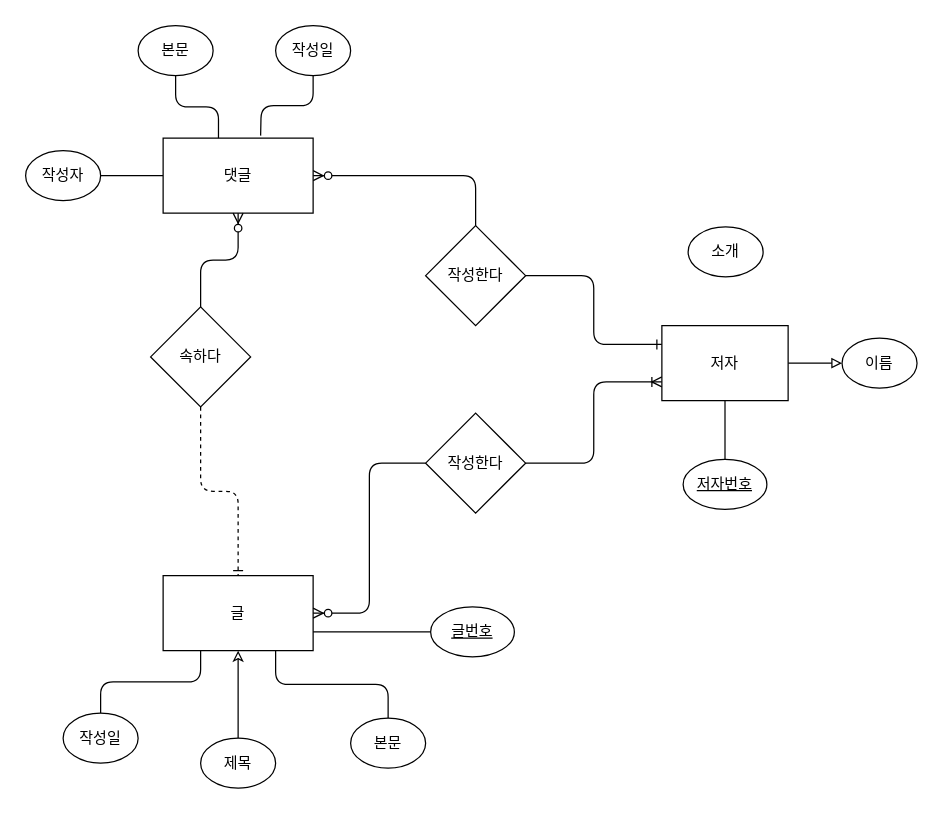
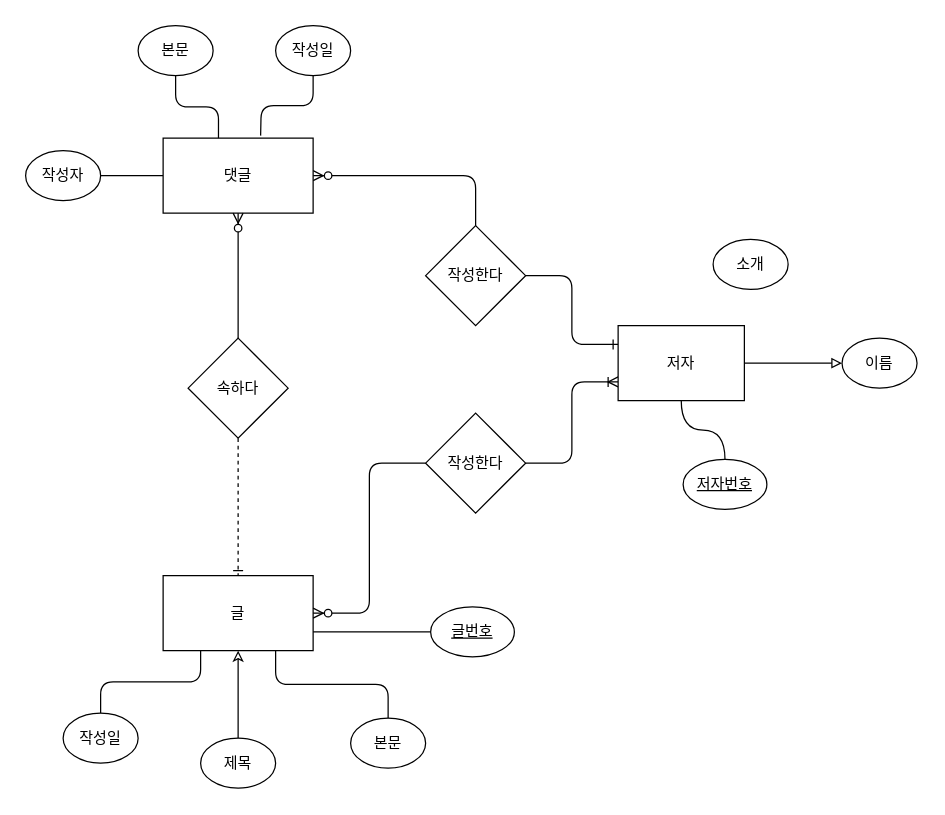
  <mxCell id="0" value="" />
  <mxCell id="1" parent="0" />
  <mxCell id="2" value="글" style="rounded=0;whiteSpace=wrap;html=1;" parent="1" vertex="1"><mxGeometry x="130" y="460" width="120" height="60" as="geometry" /></mxCell>
  <mxCell id="3" style="edgeStyle=orthogonalEdgeStyle;rounded=1;orthogonalLoop=1;jettySize=auto;html=1;entryX=1;entryY=0.5;entryDx=0;entryDy=0;endArrow=none;endFill=0;exitX=0;exitY=0.25;exitDx=0;exitDy=0;startArrow=ERone;startFill=0;" parent="1" source="7" target="14" edge="1"><mxGeometry relative="1" as="geometry" /></mxCell>
  <mxCell id="4" style="edgeStyle=orthogonalEdgeStyle;rounded=1;orthogonalLoop=1;jettySize=auto;html=1;entryX=1;entryY=0.5;entryDx=0;entryDy=0;endArrow=none;endFill=0;exitX=0;exitY=0.75;exitDx=0;exitDy=0;startArrow=ERoneToMany;startFill=0;" parent="1" source="7" target="13" edge="1"><mxGeometry relative="1" as="geometry" /></mxCell>
  <mxCell id="5" style="edgeStyle=entityRelationEdgeStyle;rounded=0;orthogonalLoop=1;jettySize=auto;html=1;exitX=1;exitY=0.5;exitDx=0;exitDy=0;entryX=0;entryY=0.5;entryDx=0;entryDy=0;startArrow=none;startFill=0;endArrow=block;endFill=0;" parent="1" source="7" target="27" edge="1"><mxGeometry relative="1" as="geometry" /></mxCell>
  <mxCell id="6" style="edgeStyle=orthogonalEdgeStyle;curved=1;rounded=0;orthogonalLoop=1;jettySize=auto;html=1;exitX=0.5;exitY=1;exitDx=0;exitDy=0;entryX=0.5;entryY=0;entryDx=0;entryDy=0;startArrow=none;startFill=0;endArrow=none;endFill=0;" parent="1" source="7" target="26" edge="1"><mxGeometry relative="1" as="geometry" /></mxCell>
- <mxCell id="7" value="저자&lt;br&gt;" style="rounded=0;whiteSpace=wrap;html=1;" parent="1" vertex="1"><mxGeometry x="529" y="260" width="101" height="60" as="geometry" /></mxCell>
+ <mxCell id="7" value="저자&lt;br&gt;" style="rounded=0;whiteSpace=wrap;html=1;" parent="1" vertex="1"><mxGeometry x="494" y="260" width="101" height="60" as="geometry" /></mxCell>
  <mxCell id="8" value="" style="edgeStyle=orthogonalEdgeStyle;rounded=1;orthogonalLoop=1;jettySize=auto;html=1;endArrow=none;endFill=0;startArrow=ERzeroToMany;startFill=1;" parent="1" source="11" target="14" edge="1"><mxGeometry relative="1" as="geometry" /></mxCell>
  <mxCell id="9" style="edgeStyle=orthogonalEdgeStyle;curved=1;rounded=0;orthogonalLoop=1;jettySize=auto;html=1;exitX=0;exitY=0.5;exitDx=0;exitDy=0;entryX=1;entryY=0.5;entryDx=0;entryDy=0;startArrow=none;startFill=0;endArrow=none;endFill=0;" parent="1" source="11" target="30" edge="1"><mxGeometry relative="1" as="geometry" /></mxCell>
  <mxCell id="10" style="edgeStyle=orthogonalEdgeStyle;rounded=1;orthogonalLoop=1;jettySize=auto;html=1;exitX=0.369;exitY=0.017;exitDx=0;exitDy=0;entryX=0.5;entryY=1;entryDx=0;entryDy=0;startArrow=none;startFill=0;endArrow=none;endFill=0;exitPerimeter=0;" parent="1" source="11" target="29" edge="1"><mxGeometry relative="1" as="geometry" /></mxCell>
  <mxCell id="11" value="댓글&lt;br&gt;" style="rounded=0;whiteSpace=wrap;html=1;" parent="1" vertex="1"><mxGeometry x="130" y="110" width="120" height="60" as="geometry" /></mxCell>
  <mxCell id="12" style="edgeStyle=orthogonalEdgeStyle;rounded=1;orthogonalLoop=1;jettySize=auto;html=1;entryX=1;entryY=0.5;entryDx=0;entryDy=0;endArrow=ERzeroToMany;endFill=1;" parent="1" source="13" target="2" edge="1"><mxGeometry relative="1" as="geometry" /></mxCell>
  <mxCell id="13" value="작성한다" style="rhombus;whiteSpace=wrap;html=1;" parent="1" vertex="1"><mxGeometry x="340" y="330" width="80" height="80" as="geometry" /></mxCell>
  <mxCell id="14" value="작성한다" style="rhombus;whiteSpace=wrap;html=1;" parent="1" vertex="1"><mxGeometry x="340" y="180" width="80" height="80" as="geometry" /></mxCell>
  <mxCell id="15" style="edgeStyle=orthogonalEdgeStyle;rounded=1;orthogonalLoop=1;jettySize=auto;html=1;exitX=0.5;exitY=0;exitDx=0;exitDy=0;entryX=0.5;entryY=1;entryDx=0;entryDy=0;endArrow=ERzeroToMany;endFill=1;" parent="1" source="17" target="11" edge="1"><mxGeometry relative="1" as="geometry" /></mxCell>
  <mxCell id="16" style="edgeStyle=orthogonalEdgeStyle;orthogonalLoop=1;jettySize=auto;html=1;exitX=0.5;exitY=1;exitDx=0;exitDy=0;endArrow=ERone;endFill=0;rounded=1;dashed=1;" parent="1" source="17" target="2" edge="1"><mxGeometry relative="1" as="geometry" /></mxCell>
- <mxCell id="17" value="속하다" style="rhombus;whiteSpace=wrap;html=1;" parent="1" vertex="1"><mxGeometry x="120" y="245" width="80" height="80" as="geometry" /></mxCell>
+ <mxCell id="17" value="속하다" style="rhombus;whiteSpace=wrap;html=1;" parent="1" vertex="1"><mxGeometry x="150" y="270" width="80" height="80" as="geometry" /></mxCell>
  <mxCell id="18" style="edgeStyle=orthogonalEdgeStyle;rounded=1;orthogonalLoop=1;jettySize=auto;html=1;exitX=0.5;exitY=0;exitDx=0;exitDy=0;entryX=0.5;entryY=1;entryDx=0;entryDy=0;endArrow=classic;endFill=0;" parent="1" source="19" target="2" edge="1"><mxGeometry relative="1" as="geometry" /></mxCell>
  <mxCell id="19" value="제목" style="ellipse;whiteSpace=wrap;html=1;" parent="1" vertex="1"><mxGeometry x="160" y="590" width="60" height="40" as="geometry" /></mxCell>
  <mxCell id="20" style="edgeStyle=orthogonalEdgeStyle;rounded=1;orthogonalLoop=1;jettySize=auto;html=1;exitX=0.5;exitY=0;exitDx=0;exitDy=0;entryX=0.75;entryY=1;entryDx=0;entryDy=0;endArrow=none;endFill=0;" parent="1" source="21" target="2" edge="1"><mxGeometry relative="1" as="geometry" /></mxCell>
  <mxCell id="21" value="본문" style="ellipse;whiteSpace=wrap;html=1;" parent="1" vertex="1"><mxGeometry x="280" y="574" width="60" height="40" as="geometry" /></mxCell>
  <mxCell id="22" style="edgeStyle=orthogonalEdgeStyle;rounded=1;orthogonalLoop=1;jettySize=auto;html=1;exitX=0.5;exitY=0;exitDx=0;exitDy=0;entryX=0.25;entryY=1;entryDx=0;entryDy=0;endArrow=none;endFill=0;" parent="1" source="23" target="2" edge="1"><mxGeometry relative="1" as="geometry" /></mxCell>
  <mxCell id="23" value="작성일" style="ellipse;whiteSpace=wrap;html=1;" parent="1" vertex="1"><mxGeometry x="50" y="570" width="60" height="40" as="geometry" /></mxCell>
  <mxCell id="24" style="edgeStyle=orthogonalEdgeStyle;rounded=1;orthogonalLoop=1;jettySize=auto;html=1;exitX=0;exitY=0.5;exitDx=0;exitDy=0;entryX=1;entryY=0.75;entryDx=0;entryDy=0;endArrow=none;endFill=0;" parent="1" source="25" target="2" edge="1"><mxGeometry relative="1" as="geometry" /></mxCell>
  <mxCell id="25" value="&lt;u&gt;글번호&lt;/u&gt;" style="ellipse;whiteSpace=wrap;html=1;fontFamily=Helvetica;fontSize=12;fontColor=#000000;align=center;strokeColor=#000000;fillColor=#ffffff;" parent="1" vertex="1"><mxGeometry x="344" y="485" width="67" height="40" as="geometry" /></mxCell>
  <mxCell id="26" value="&lt;u&gt;저자번호&lt;/u&gt;" style="ellipse;whiteSpace=wrap;html=1;fontFamily=Helvetica;fontSize=12;fontColor=#000000;align=center;strokeColor=#000000;fillColor=#ffffff;" parent="1" vertex="1"><mxGeometry x="546" y="367" width="67" height="40" as="geometry" /></mxCell>
  <mxCell id="27" value="이름" style="ellipse;whiteSpace=wrap;html=1;" parent="1" vertex="1"><mxGeometry x="673.138" y="270" width="60" height="40" as="geometry" /></mxCell>
- <mxCell id="28" value="소개" style="ellipse;whiteSpace=wrap;html=1;" parent="1" vertex="1"><mxGeometry x="550" y="181" width="60" height="40" as="geometry" /></mxCell>
+ <mxCell id="28" value="소개" style="ellipse;whiteSpace=wrap;html=1;" parent="1" vertex="1"><mxGeometry x="570" y="191" width="60" height="40" as="geometry" /></mxCell>
  <mxCell id="29" value="본문" style="ellipse;whiteSpace=wrap;html=1;" parent="1" vertex="1"><mxGeometry x="110" y="20" width="60" height="40" as="geometry" /></mxCell>
  <mxCell id="30" value="작성자" style="ellipse;whiteSpace=wrap;html=1;" parent="1" vertex="1"><mxGeometry x="20" y="120" width="60" height="40" as="geometry" /></mxCell>
  <mxCell id="31" style="edgeStyle=orthogonalEdgeStyle;rounded=1;orthogonalLoop=1;jettySize=auto;html=1;exitX=0.5;exitY=1;exitDx=0;exitDy=0;startArrow=none;startFill=0;endArrow=none;endFill=0;strokeColor=#000000;" parent="1" source="32" edge="1"><mxGeometry relative="1" as="geometry"><mxPoint x="208" y="108" as="targetPoint" /></mxGeometry></mxCell>
  <mxCell id="32" value="작성일" style="ellipse;whiteSpace=wrap;html=1;" parent="1" vertex="1"><mxGeometry x="220" y="20" width="60" height="40" as="geometry" /></mxCell>
